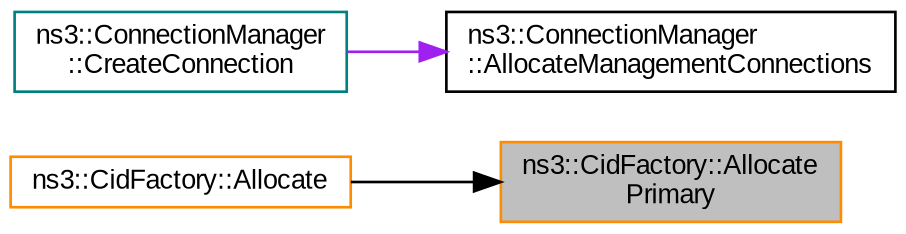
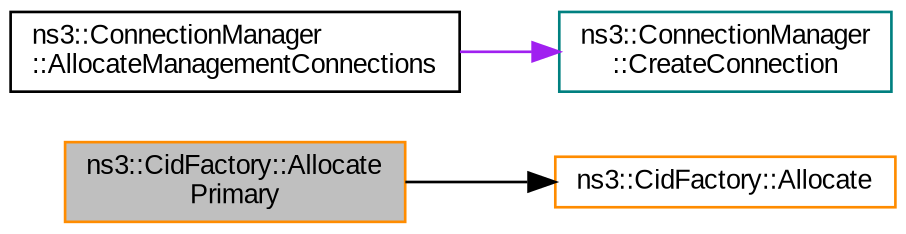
  digraph {
    fontname="Liberation Sans"
    rankdir=RL
    node [color=darkorange fillcolor=white fontname="Liberation Sans" fontsize=10 shape=record style=filled]
    edge [dir=back fontname="Liberation Sans" fontsize=10 labelfontname=Helvetica labelfontsize=10 style=solid]
    n1 [fillcolor=grey75 fontcolor=black height=0.2 label="ns3::CidFactory::Allocate\lPrimary" width=0.4]
    n2 [height=0.2 label="ns3::CidFactory::Allocate" width=0.4]
    n3 [color=teal height=0.2 label="ns3::ConnectionManager\l::CreateConnection" width=0.4]
    n4 [color=black height=0.2 label="ns3::ConnectionManager\l::AllocateManagementConnections" width=0.4]
-   n1 -> n2 [color=black]
-   n4 -> n3 [color=purple]
+   n2 -> n1 [color=black]
+   n3 -> n4 [color=purple]
  }
